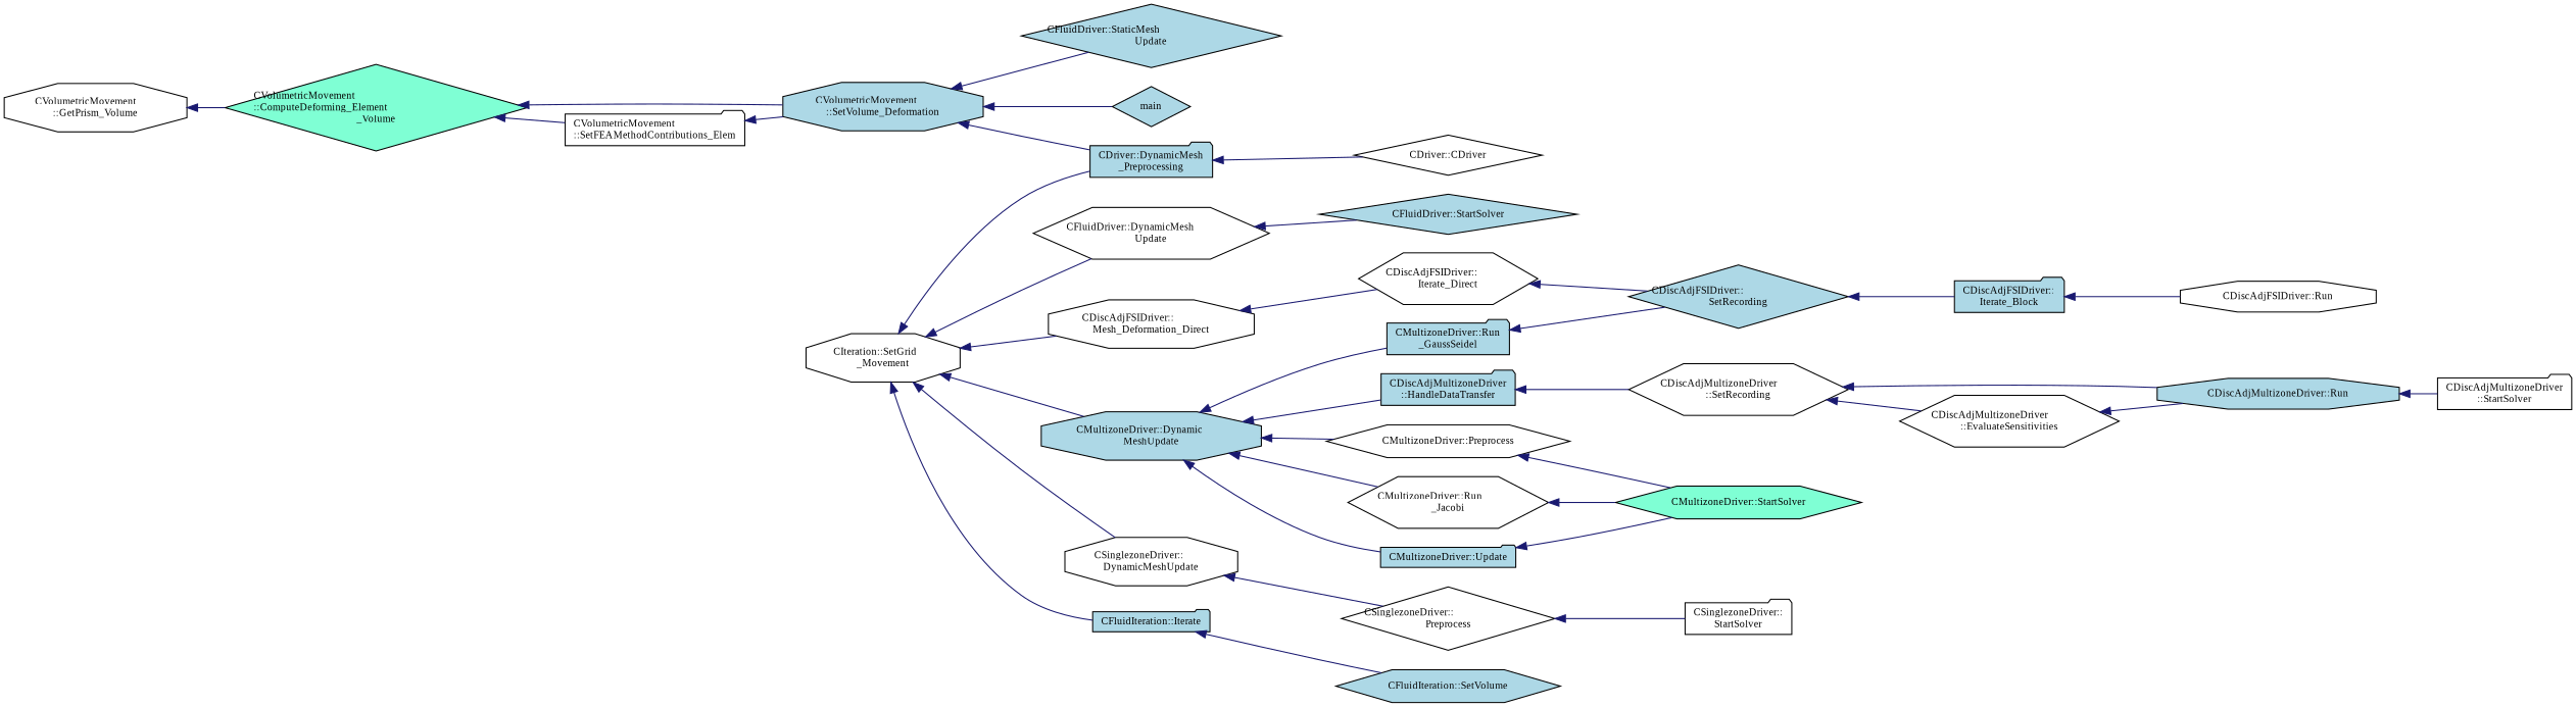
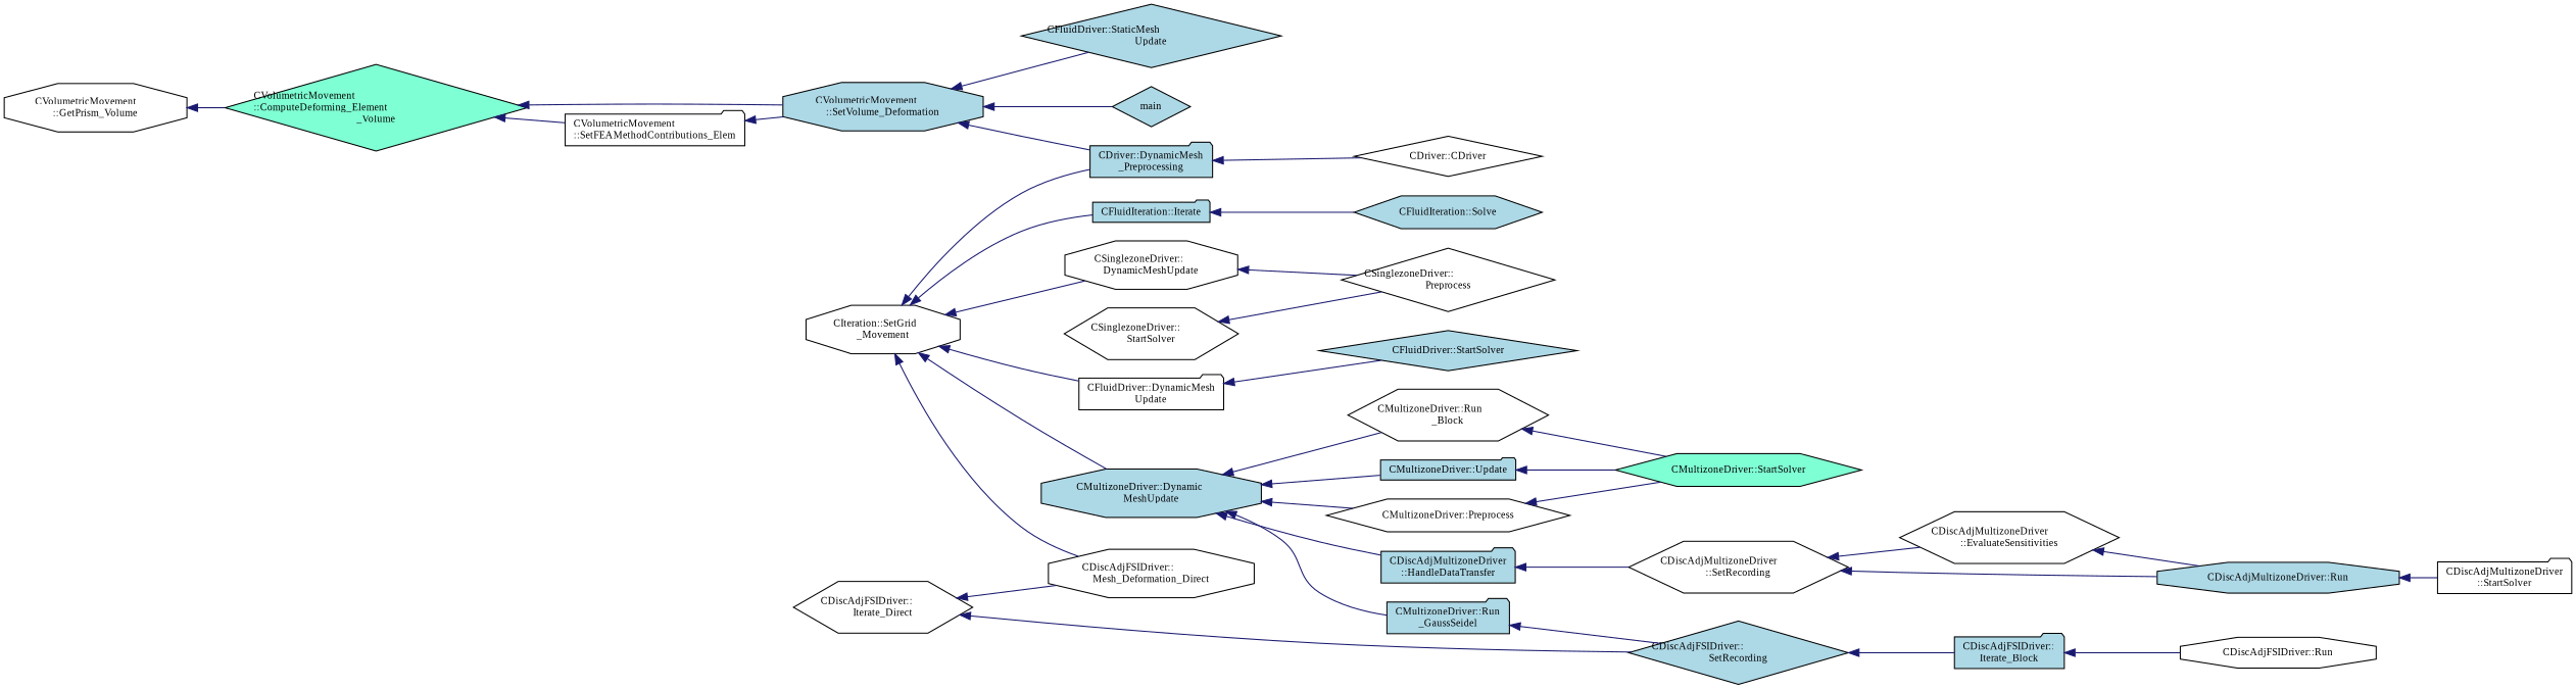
  digraph {
    fontname="Liberation Serif"
    rankdir=LR
    node [color=black fillcolor=white fontname="Liberation Serif" fontsize=10 shape=hexagon style=filled]
    edge [color=midnightblue dir=back fontname="Liberation Serif" fontsize=10 labelfontname=Helvetica labelfontsize=10 style=solid]
    n1 [fontcolor=black height=0.2 label="CVolumetricMovement\l::GetPrism_Volume" shape=octagon width=0.4]
    n2 [fillcolor=aquamarine height=0.2 label="CVolumetricMovement\l::ComputeDeforming_Element\l_Volume" shape=diamond width=0.4]
    n3 [fillcolor=lightblue height=0.2 label="CVolumetricMovement\l::SetVolume_Deformation" shape=octagon width=0.4]
    n4 [height=0.2 label="CVolumetricMovement\l::SetFEAMethodContributions_Elem" shape=folder width=0.4]
    n5 [fillcolor=lightblue height=0.2 label="CDriver::DynamicMesh\l_Preprocessing" shape=folder width=0.4]
    n6 [fillcolor=lightblue height=0.2 label="CFluidDriver::StaticMesh\lUpdate" shape=diamond width=0.4]
    n7 [fillcolor=lightblue height=0.2 label=main shape=diamond width=0.4]
    n8 [height=0.2 label="CDriver::CDriver" shape=diamond width=0.4]
    n9 [height=0.2 label="CIteration::SetGrid\l_Movement" shape=octagon width=0.4]
-   n10 [height=0.2 label="CFluidDriver::DynamicMesh\lUpdate" width=0.4]
+   n10 [height=0.2 label="CFluidDriver::DynamicMesh\lUpdate" shape=folder width=0.4]
    n11 [height=0.2 label="CDiscAdjFSIDriver::\lMesh_Deformation_Direct" shape=octagon width=0.4]
    n12 [fillcolor=lightblue height=0.2 label="CMultizoneDriver::Dynamic\lMeshUpdate" shape=octagon width=0.4]
    n13 [height=0.2 label="CSinglezoneDriver::\lDynamicMeshUpdate" shape=octagon width=0.4]
    n14 [fillcolor=lightblue height=0.2 label="CFluidIteration::Iterate" shape=folder width=0.4]
    n15 [fillcolor=lightblue height=0.2 label="CFluidDriver::StartSolver" shape=diamond width=0.4]
    n16 [height=0.2 label="CDiscAdjFSIDriver::\lIterate_Direct" width=0.4]
    n17 [fillcolor=lightblue height=0.2 label="CDiscAdjMultizoneDriver\l::HandleDataTransfer" shape=folder width=0.4]
    n18 [height=0.2 label="CMultizoneDriver::Preprocess" width=0.4]
    n19 [fillcolor=lightblue height=0.2 label="CMultizoneDriver::Run\l_GaussSeidel" shape=folder width=0.4]
-   n20 [height=0.2 label="CMultizoneDriver::Run\l_Jacobi" width=0.4]
+   n20 [height=0.2 label="CMultizoneDriver::Run\l_Block" width=0.4]
    n21 [fillcolor=lightblue height=0.2 label="CMultizoneDriver::Update" shape=folder width=0.4]
    n22 [height=0.2 label="CSinglezoneDriver::\lPreprocess" shape=diamond width=0.4]
-   n23 [fillcolor=lightblue height=0.2 label="CFluidIteration::SetVolume" width=0.4]
+   n23 [fillcolor=lightblue height=0.2 label="CFluidIteration::Solve" width=0.4]
    n24 [fillcolor=lightblue height=0.2 label="CDiscAdjFSIDriver::\lSetRecording" shape=diamond width=0.4]
    n25 [fillcolor=lightblue height=0.2 label="CDiscAdjFSIDriver::\lIterate_Block" shape=folder width=0.4]
    n26 [height=0.2 label="CDiscAdjFSIDriver::Run" shape=octagon width=0.4]
    n27 [height=0.2 label="CDiscAdjMultizoneDriver\l::SetRecording" width=0.4]
    n28 [fillcolor=aquamarine height=0.2 label="CMultizoneDriver::StartSolver" width=0.4]
    n29 [fillcolor=lightblue height=0.2 label="CDiscAdjMultizoneDriver::Run" shape=octagon width=0.4]
    n30 [height=0.2 label="CDiscAdjMultizoneDriver\l::EvaluateSensitivities" width=0.4]
    n31 [height=0.2 label="CDiscAdjMultizoneDriver\l::StartSolver" shape=folder width=0.4]
-   n32 [height=0.2 label="CSinglezoneDriver::\lStartSolver" shape=folder width=0.4]
+   n32 [height=0.2 label="CSinglezoneDriver::\lStartSolver" width=0.4]
    n1 -> n2
    n2 -> n3
    n2 -> n4
    n3 -> n5
    n3 -> n6
    n3 -> n7
    n4 -> n3
    n5 -> n8
    n9 -> n5
    n9 -> n10
    n9 -> n11
    n9 -> n12
    n9 -> n13
    n9 -> n14
    n10 -> n15
-   n11 -> n16
+   n16 -> n11
    n12 -> n17
    n12 -> n18
    n12 -> n19
    n12 -> n20
    n12 -> n21
    n13 -> n22
    n14 -> n23
    n16 -> n24
    n17 -> n27
    n18 -> n28
    n19 -> n24
    n20 -> n28
    n21 -> n28
-   n22 -> n32
+   n32 -> n22
    n24 -> n25
    n25 -> n26
    n27 -> n29
    n27 -> n30
    n29 -> n31
    n30 -> n29
  }
